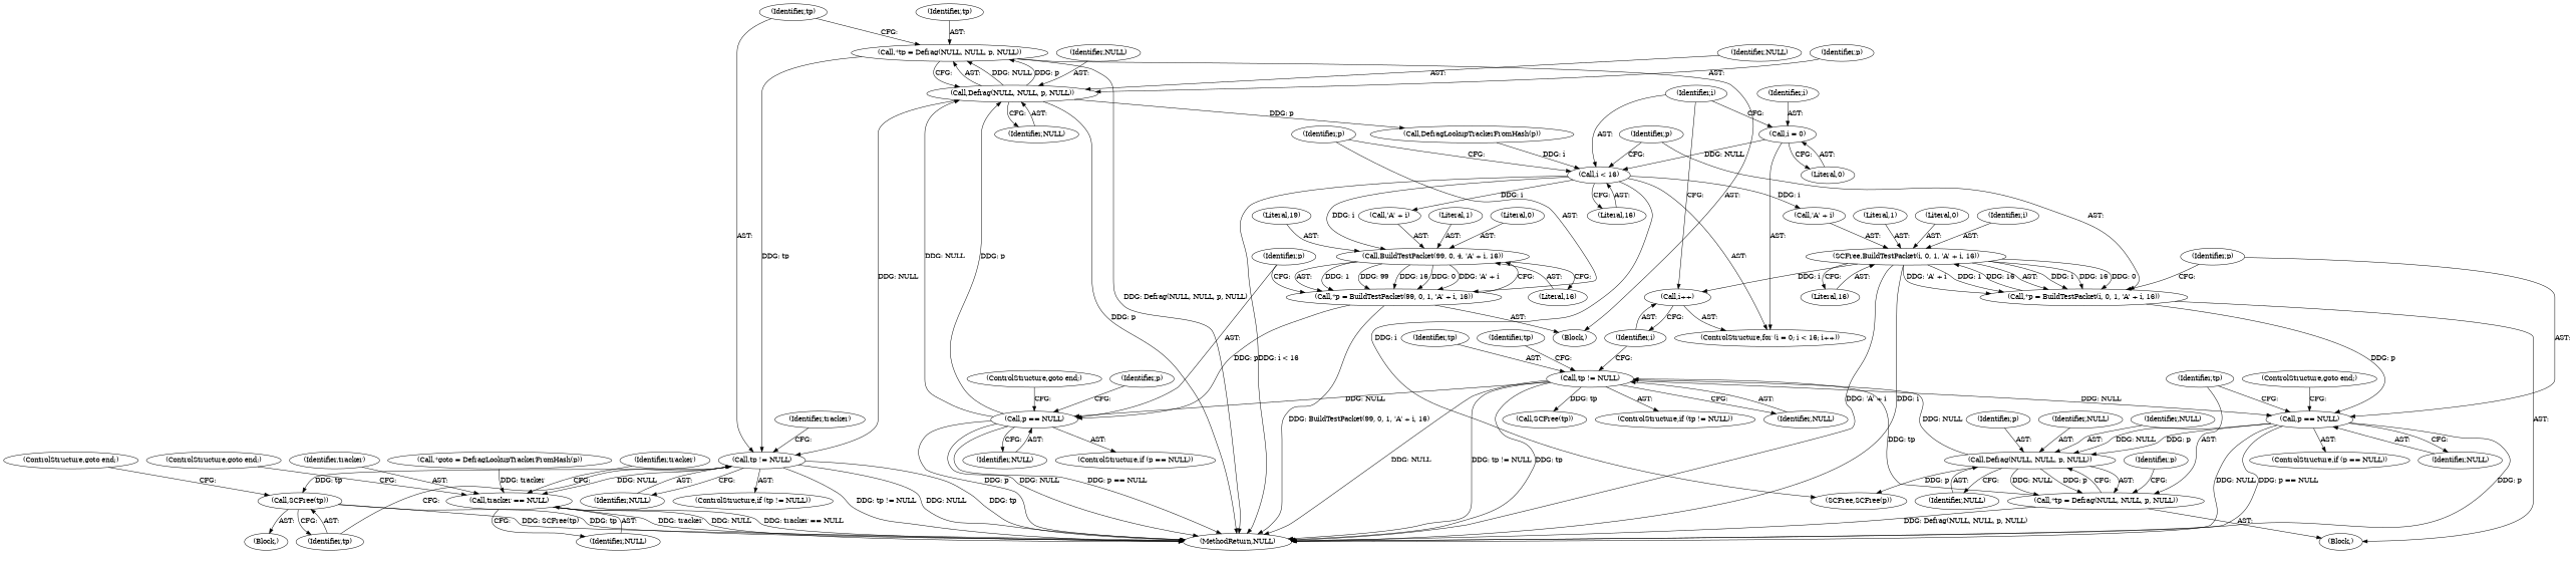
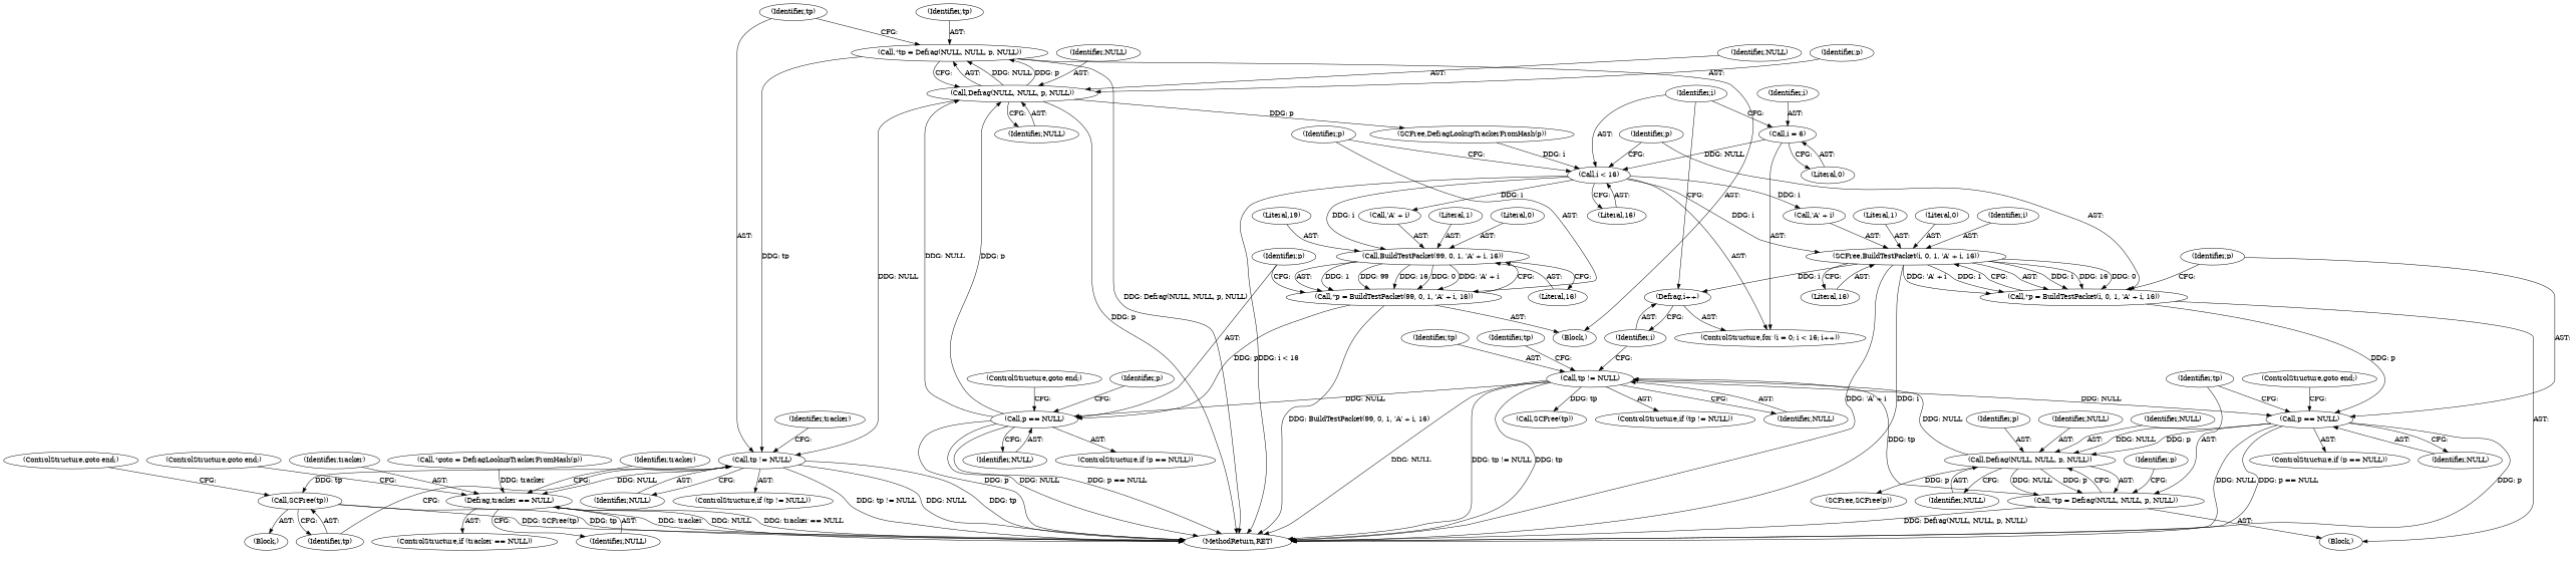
  digraph {
    n1 [label="(Call,*tp = Defrag(NULL, NULL, p, NULL))"]
    n2 [label="(Call,Defrag(NULL, NULL, p, NULL))"]
    n3 [label="(Call,tp != NULL)"]
    n4 [label="(Block,)"]
-   n5 [label="(MethodReturn,NULL)"]
-   n6 [label="(Call,DefragLookupTrackerFromHash(p))"]
+   n5 [label="(MethodReturn,RET)"]
+   n6 [label="(SCFree,DefragLookupTrackerFromHash(p))"]
    n7 [label="(Identifier,NULL)"]
    n8 [label="(Call,SCFree(tp))"]
-   n9 [label="(Call,tracker == NULL)"]
+   n9 [label="(Defrag,tracker == NULL)"]
    n10 [label="(Identifier,NULL)"]
    n11 [label="(ControlStructure,if (tp != NULL))"]
    n12 [label="(Call,i < 16)"]
    n13 [label="(Call,p == NULL)"]
    n14 [label="(ControlStructure,if (p == NULL))"]
    n15 [label="(Identifier,NULL)"]
    n16 [label="(Call,*p = BuildTestPacket(99, 0, 1, 'A' + i, 16))"]
-   n17 [label="(Call,BuildTestPacket(99, 0, 4, 'A' + i, 16))"]
+   n17 [label="(Call,BuildTestPacket(99, 0, 1, 'A' + i, 16))"]
    n18 [label="(Literal,16)"]
    n19 [label="(SCFree,BuildTestPacket(i, 0, 1, 'A' + i, 16))"]
    n20 [label="(Call,'A' + i)"]
    n21 [label="(Literal,16)"]
    n22 [label="(ControlStructure,for (i = 0; i < 16; i++))"]
    n23 [label="(Call,'A' + i)"]
-   n24 [label="(Call,i++)"]
+   n24 [label="(Defrag,i++)"]
    n25 [label="(Call,*p = BuildTestPacket(i, 0, 1, 'A' + i, 16))"]
    n26 [label="(Literal,16)"]
    n27 [label="(Identifier,i)"]
    n28 [label="(Call,tp != NULL)"]
    n29 [label="(Call,p == NULL)"]
    n30 [label="(Block,)"]
-   n31 [label="(Call,i = 0)"]
+   n31 [label="(Call,i = 6)"]
    n32 [label="(Literal,0)"]
    n33 [label="(Call,SCFree(tp))"]
    n34 [label="(ControlStructure,if (tp != NULL))"]
    n35 [label="(Identifier,NULL)"]
    n36 [label="(Call,Defrag(NULL, NULL, p, NULL))"]
    n37 [label="(ControlStructure,if (p == NULL))"]
    n38 [label="(Identifier,NULL)"]
    n39 [label="(Call,*tp = Defrag(NULL, NULL, p, NULL))"]
    n40 [label="(Identifier,NULL)"]
    n41 [label="(SCFree,SCFree(p))"]
    n42 [label="(Block,)"]
    n43 [label="(Identifier,tp)"]
+   n44 [label="(ControlStructure,if (tracker == NULL))"]
    n45 [label="(Identifier,NULL)"]
    n46 [label="(Identifier,p)"]
    n47 [label="(Identifier,p)"]
    n48 [label="(Identifier,p)"]
    n49 [label="(Literal,0)"]
    n50 [label="(Identifier,tp)"]
    n51 [label="(Literal,1)"]
    n52 [label="(Identifier,NULL)"]
    n53 [label="(Identifier,tp)"]
    n54 [label="(Identifier,NULL)"]
    n55 [label="(Identifier,NULL)"]
    n56 [label="(Literal,0)"]
    n57 [label="(Identifier,i)"]
    n58 [label="(Identifier,tp)"]
    n59 [label="(Identifier,tp)"]
    n60 [label="(ControlStructure,goto end;)"]
    n61 [label="(Identifier,i)"]
    n62 [label="(Call,*goto = DefragLookupTrackerFromHash(p))"]
    n63 [label="(Identifier,p)"]
    n64 [label="(Identifier,tracker)"]
    n65 [label="(Identifier,p)"]
    n66 [label="(Identifier,p)"]
    n67 [label="(Identifier,p)"]
    n68 [label="(ControlStructure,goto end;)"]
    n69 [label="(ControlStructure,goto end;)"]
    n70 [label="(Literal,19)"]
    n71 [label="(Identifier,tp)"]
    n72 [label="(Identifier,tracker)"]
    n73 [label="(Identifier,NULL)"]
    n74 [label="(Identifier,p)"]
    n75 [label="(ControlStructure,goto end;)"]
    n76 [label="(Literal,1)"]
    n77 [label="(Identifier,tracker)"]
    n78 [label="(Identifier,i)"]
    n1 -> n2 [label="CFG: "]
    n1 -> n3 [label="DDG: tp"]
    n1 -> n4 [label="AST: "]
    n1 -> n5 [label="DDG: Defrag(NULL, NULL, p, NULL)"]
    n2 -> n1 [label="AST: "]
    n2 -> n1 [label="DDG: NULL"]
    n2 -> n1 [label="DDG: p"]
    n2 -> n3 [label="DDG: NULL"]
    n2 -> n5 [label="DDG: p"]
    n2 -> n6 [label="DDG: p"]
    n2 -> n7 [label="CFG: "]
    n3 -> n5 [label="DDG: tp"]
    n3 -> n5 [label="DDG: tp != NULL"]
    n3 -> n5 [label="DDG: NULL"]
    n3 -> n8 [label="DDG: tp"]
    n3 -> n9 [label="DDG: NULL"]
    n3 -> n10 [label="CFG: "]
    n3 -> n11 [label="AST: "]
    n6 -> n12 [label="DDG: i"]
    n7 -> n2 [label="AST: "]
    n8 -> n5 [label="DDG: tp"]
    n8 -> n5 [label="DDG: SCFree(tp)"]
    n8 -> n42 [label="AST: "]
    n8 -> n43 [label="CFG: "]
    n9 -> n5 [label="DDG: tracker == NULL"]
    n9 -> n5 [label="DDG: tracker"]
    n9 -> n5 [label="DDG: NULL"]
+   n9 -> n44 [label="AST: "]
    n9 -> n45 [label="CFG: "]
    n10 -> n3 [label="AST: "]
    n12 -> n5 [label="DDG: i < 16"]
    n12 -> n17 [label="DDG: i"]
-   n12 -> n41 [label="DDG: i"]
+   n12 -> n19 [label="DDG: i"]
    n12 -> n20 [label="DDG: i"]
    n12 -> n21 [label="CFG: "]
    n12 -> n22 [label="AST: "]
    n12 -> n23 [label="DDG: i"]
    n13 -> n2 [label="DDG: NULL"]
    n13 -> n2 [label="DDG: p"]
    n13 -> n5 [label="DDG: p == NULL"]
    n13 -> n5 [label="DDG: p"]
    n13 -> n5 [label="DDG: NULL"]
    n13 -> n14 [label="AST: "]
    n13 -> n15 [label="CFG: "]
    n15 -> n13 [label="AST: "]
    n16 -> n4 [label="AST: "]
    n16 -> n5 [label="DDG: BuildTestPacket(99, 0, 1, 'A' + i, 16)"]
    n16 -> n13 [label="DDG: p"]
    n16 -> n17 [label="CFG: "]
    n17 -> n16 [label="AST: "]
    n17 -> n16 [label="DDG: 1"]
    n17 -> n16 [label="DDG: 99"]
    n17 -> n16 [label="DDG: 16"]
    n17 -> n16 [label="DDG: 0"]
    n17 -> n16 [label="DDG: 'A' + i"]
    n17 -> n18 [label="CFG: "]
    n18 -> n17 [label="AST: "]
    n19 -> n5 [label="DDG: 'A' + i"]
    n19 -> n5 [label="DDG: i"]
    n19 -> n24 [label="DDG: i"]
    n19 -> n25 [label="AST: "]
    n19 -> n25 [label="DDG: i"]
    n19 -> n25 [label="DDG: 16"]
    n19 -> n25 [label="DDG: 0"]
    n19 -> n25 [label="DDG: 'A' + i"]
    n19 -> n25 [label="DDG: 1"]
    n19 -> n26 [label="CFG: "]
    n20 -> n17 [label="AST: "]
    n21 -> n12 [label="AST: "]
    n23 -> n19 [label="AST: "]
    n24 -> n22 [label="AST: "]
    n24 -> n27 [label="CFG: "]
-   n25 -> n19 [label="DDG: 16"]
+   n25 -> n19 [label="CFG: "]
    n25 -> n29 [label="DDG: p"]
    n25 -> n30 [label="AST: "]
    n26 -> n19 [label="AST: "]
    n27 -> n24 [label="AST: "]
    n27 -> n28 [label="CFG: "]
    n28 -> n5 [label="DDG: tp != NULL"]
    n28 -> n5 [label="DDG: tp"]
    n28 -> n5 [label="DDG: NULL"]
    n28 -> n13 [label="DDG: NULL"]
    n28 -> n29 [label="DDG: NULL"]
    n28 -> n33 [label="DDG: tp"]
    n28 -> n34 [label="AST: "]
    n28 -> n35 [label="CFG: "]
    n29 -> n5 [label="DDG: p == NULL"]
    n29 -> n5 [label="DDG: p"]
    n29 -> n5 [label="DDG: NULL"]
    n29 -> n36 [label="DDG: NULL"]
    n29 -> n36 [label="DDG: p"]
    n29 -> n37 [label="AST: "]
    n29 -> n38 [label="CFG: "]
    n31 -> n12 [label="DDG: NULL"]
    n31 -> n22 [label="AST: "]
    n31 -> n32 [label="CFG: "]
    n32 -> n31 [label="AST: "]
    n35 -> n28 [label="AST: "]
    n36 -> n28 [label="DDG: NULL"]
    n36 -> n39 [label="AST: "]
    n36 -> n39 [label="DDG: NULL"]
    n36 -> n39 [label="DDG: p"]
    n36 -> n40 [label="CFG: "]
    n36 -> n41 [label="DDG: p"]
    n38 -> n29 [label="AST: "]
    n39 -> n5 [label="DDG: Defrag(NULL, NULL, p, NULL)"]
    n39 -> n28 [label="DDG: tp"]
    n39 -> n30 [label="AST: "]
    n39 -> n36 [label="CFG: "]
    n40 -> n36 [label="AST: "]
    n43 -> n3 [label="CFG: "]
    n43 -> n8 [label="AST: "]
    n45 -> n9 [label="AST: "]
    n46 -> n25 [label="CFG: "]
    n46 -> n29 [label="AST: "]
    n47 -> n13 [label="AST: "]
    n47 -> n16 [label="CFG: "]
    n48 -> n12 [label="CFG: "]
    n48 -> n16 [label="AST: "]
    n49 -> n19 [label="AST: "]
    n50 -> n1 [label="CFG: "]
    n50 -> n3 [label="AST: "]
    n51 -> n17 [label="AST: "]
    n52 -> n36 [label="AST: "]
    n53 -> n29 [label="CFG: "]
    n53 -> n39 [label="AST: "]
    n54 -> n36 [label="AST: "]
    n55 -> n2 [label="AST: "]
    n56 -> n17 [label="AST: "]
    n57 -> n19 [label="AST: "]
    n58 -> n1 [label="AST: "]
    n59 -> n28 [label="AST: "]
    n60 -> n13 [label="CFG: "]
    n61 -> n12 [label="AST: "]
    n61 -> n24 [label="CFG: "]
    n61 -> n31 [label="CFG: "]
    n62 -> n9 [label="DDG: tracker"]
    n63 -> n12 [label="CFG: "]
    n63 -> n25 [label="AST: "]
    n64 -> n9 [label="CFG: "]
    n65 -> n13 [label="CFG: "]
    n66 -> n36 [label="AST: "]
    n67 -> n39 [label="CFG: "]
    n68 -> n9 [label="CFG: "]
    n69 -> n29 [label="CFG: "]
    n70 -> n17 [label="AST: "]
    n71 -> n28 [label="CFG: "]
    n72 -> n3 [label="CFG: "]
    n73 -> n2 [label="AST: "]
    n74 -> n2 [label="AST: "]
    n75 -> n8 [label="CFG: "]
    n76 -> n19 [label="AST: "]
    n77 -> n9 [label="AST: "]
    n78 -> n31 [label="AST: "]
  }
